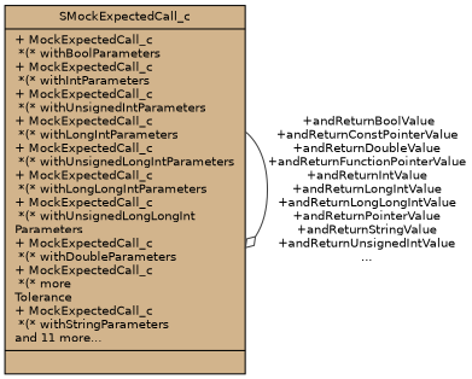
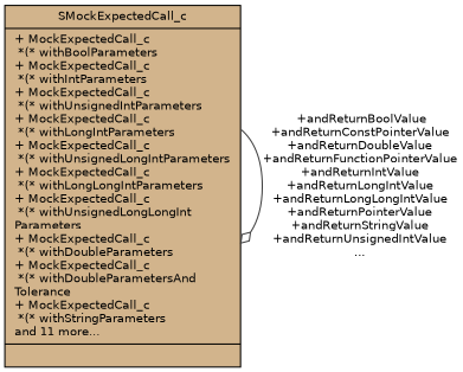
  digraph {
-   n1 [color=black fillcolor=tan fontcolor=black fontname=Helvetica fontsize=10 height=0.2 label="{SMockExpectedCall_c\n|+ MockExpectedCall_c\l *(* withBoolParameters\l+ MockExpectedCall_c\l *(* withIntParameters\l+ MockExpectedCall_c\l *(* withUnsignedIntParameters\l+ MockExpectedCall_c\l *(* withLongIntParameters\l+ MockExpectedCall_c\l *(* withUnsignedLongIntParameters\l+ MockExpectedCall_c\l *(* withLongLongIntParameters\l+ MockExpectedCall_c\l *(* withUnsignedLongLongInt\lParameters\l+ MockExpectedCall_c\l *(* withDoubleParameters\l+ MockExpectedCall_c\l *(* more\lTolerance\l+ MockExpectedCall_c\l *(* withStringParameters\land 11 more...\l|}" shape=record style=filled width=0.4]
+   n1 [color=black fillcolor=tan fontcolor=black fontname=Helvetica fontsize=10 height=0.2 label="{SMockExpectedCall_c\n|+ MockExpectedCall_c\l *(* withBoolParameters\l+ MockExpectedCall_c\l *(* withIntParameters\l+ MockExpectedCall_c\l *(* withUnsignedIntParameters\l+ MockExpectedCall_c\l *(* withLongIntParameters\l+ MockExpectedCall_c\l *(* withUnsignedLongIntParameters\l+ MockExpectedCall_c\l *(* withLongLongIntParameters\l+ MockExpectedCall_c\l *(* withUnsignedLongLongInt\lParameters\l+ MockExpectedCall_c\l *(* withDoubleParameters\l+ MockExpectedCall_c\l *(* withDoubleParametersAnd\lTolerance\l+ MockExpectedCall_c\l *(* withStringParameters\land 11 more...\l|}" shape=record style=filled width=0.4]
    n1 -> n1 [arrowhead=odiamond color=grey25 fontname=Helvetica fontsize=10 label=" +andReturnBoolValue\n+andReturnConstPointerValue\n+andReturnDoubleValue\n+andReturnFunctionPointerValue\n+andReturnIntValue\n+andReturnLongIntValue\n+andReturnLongLongIntValue\n+andReturnPointerValue\n+andReturnStringValue\n+andReturnUnsignedIntValue\n..." labelfontname=Helvetica labelfontsize=10 style=solid]
  }
